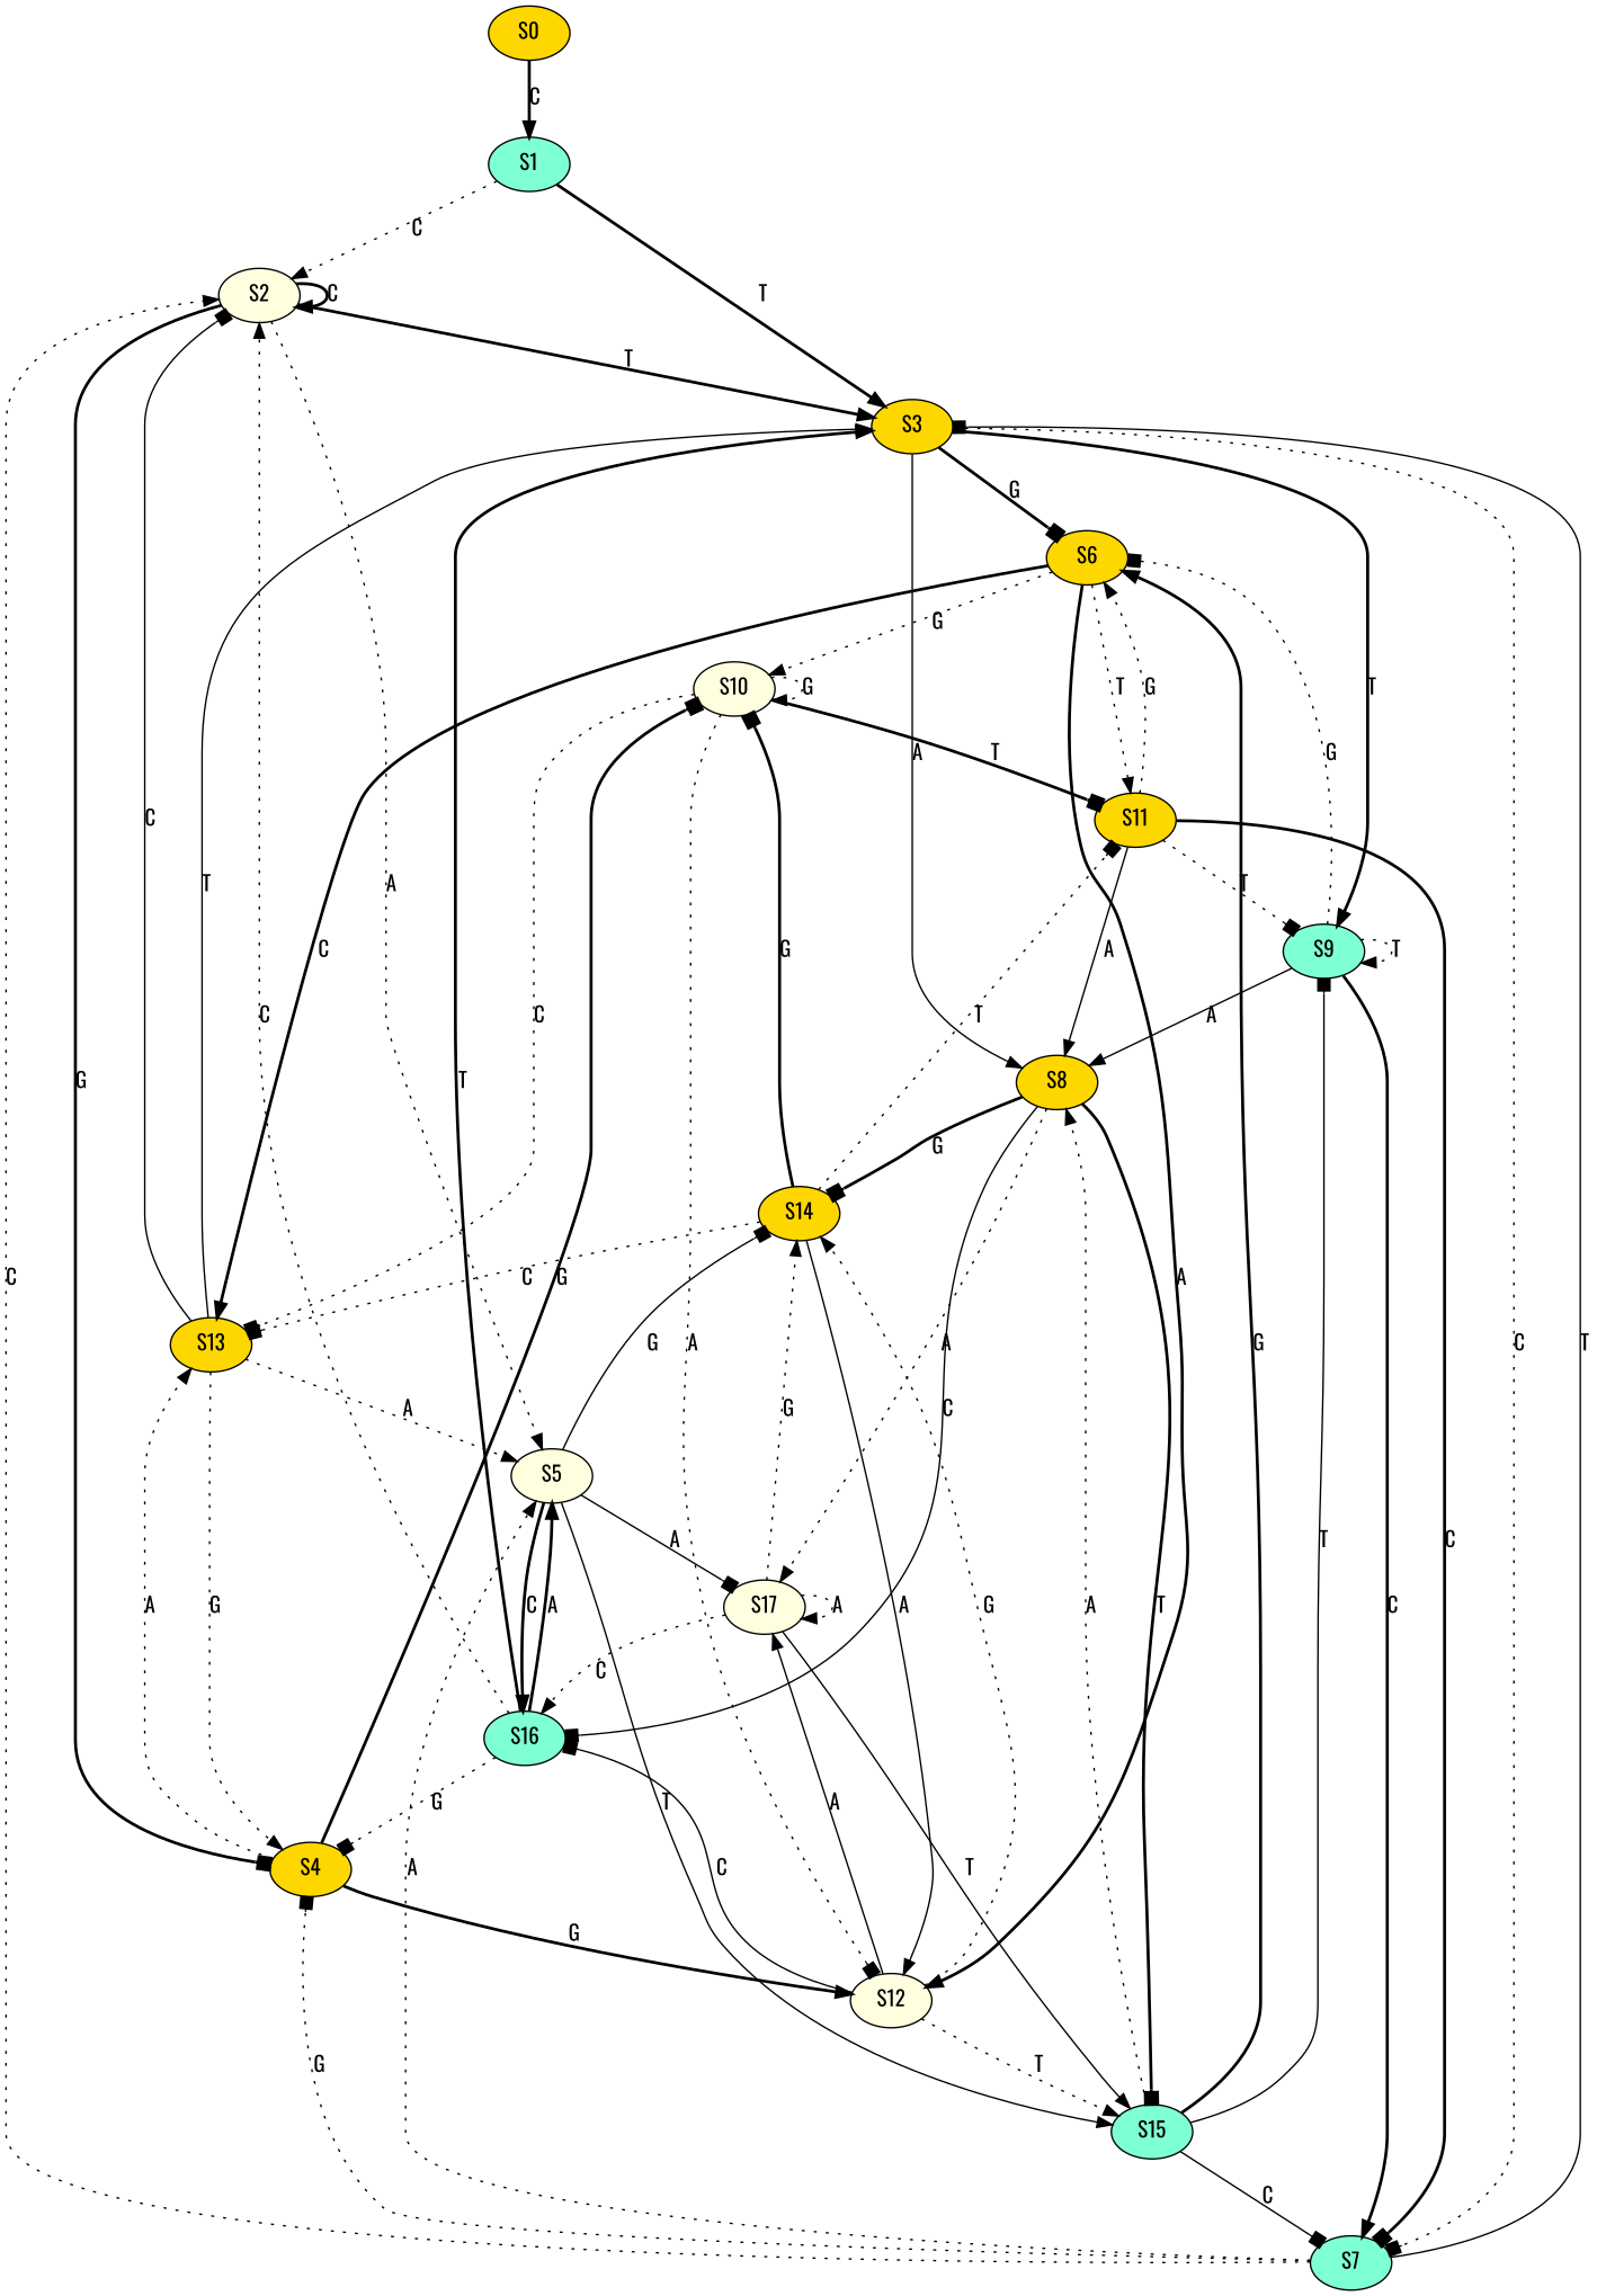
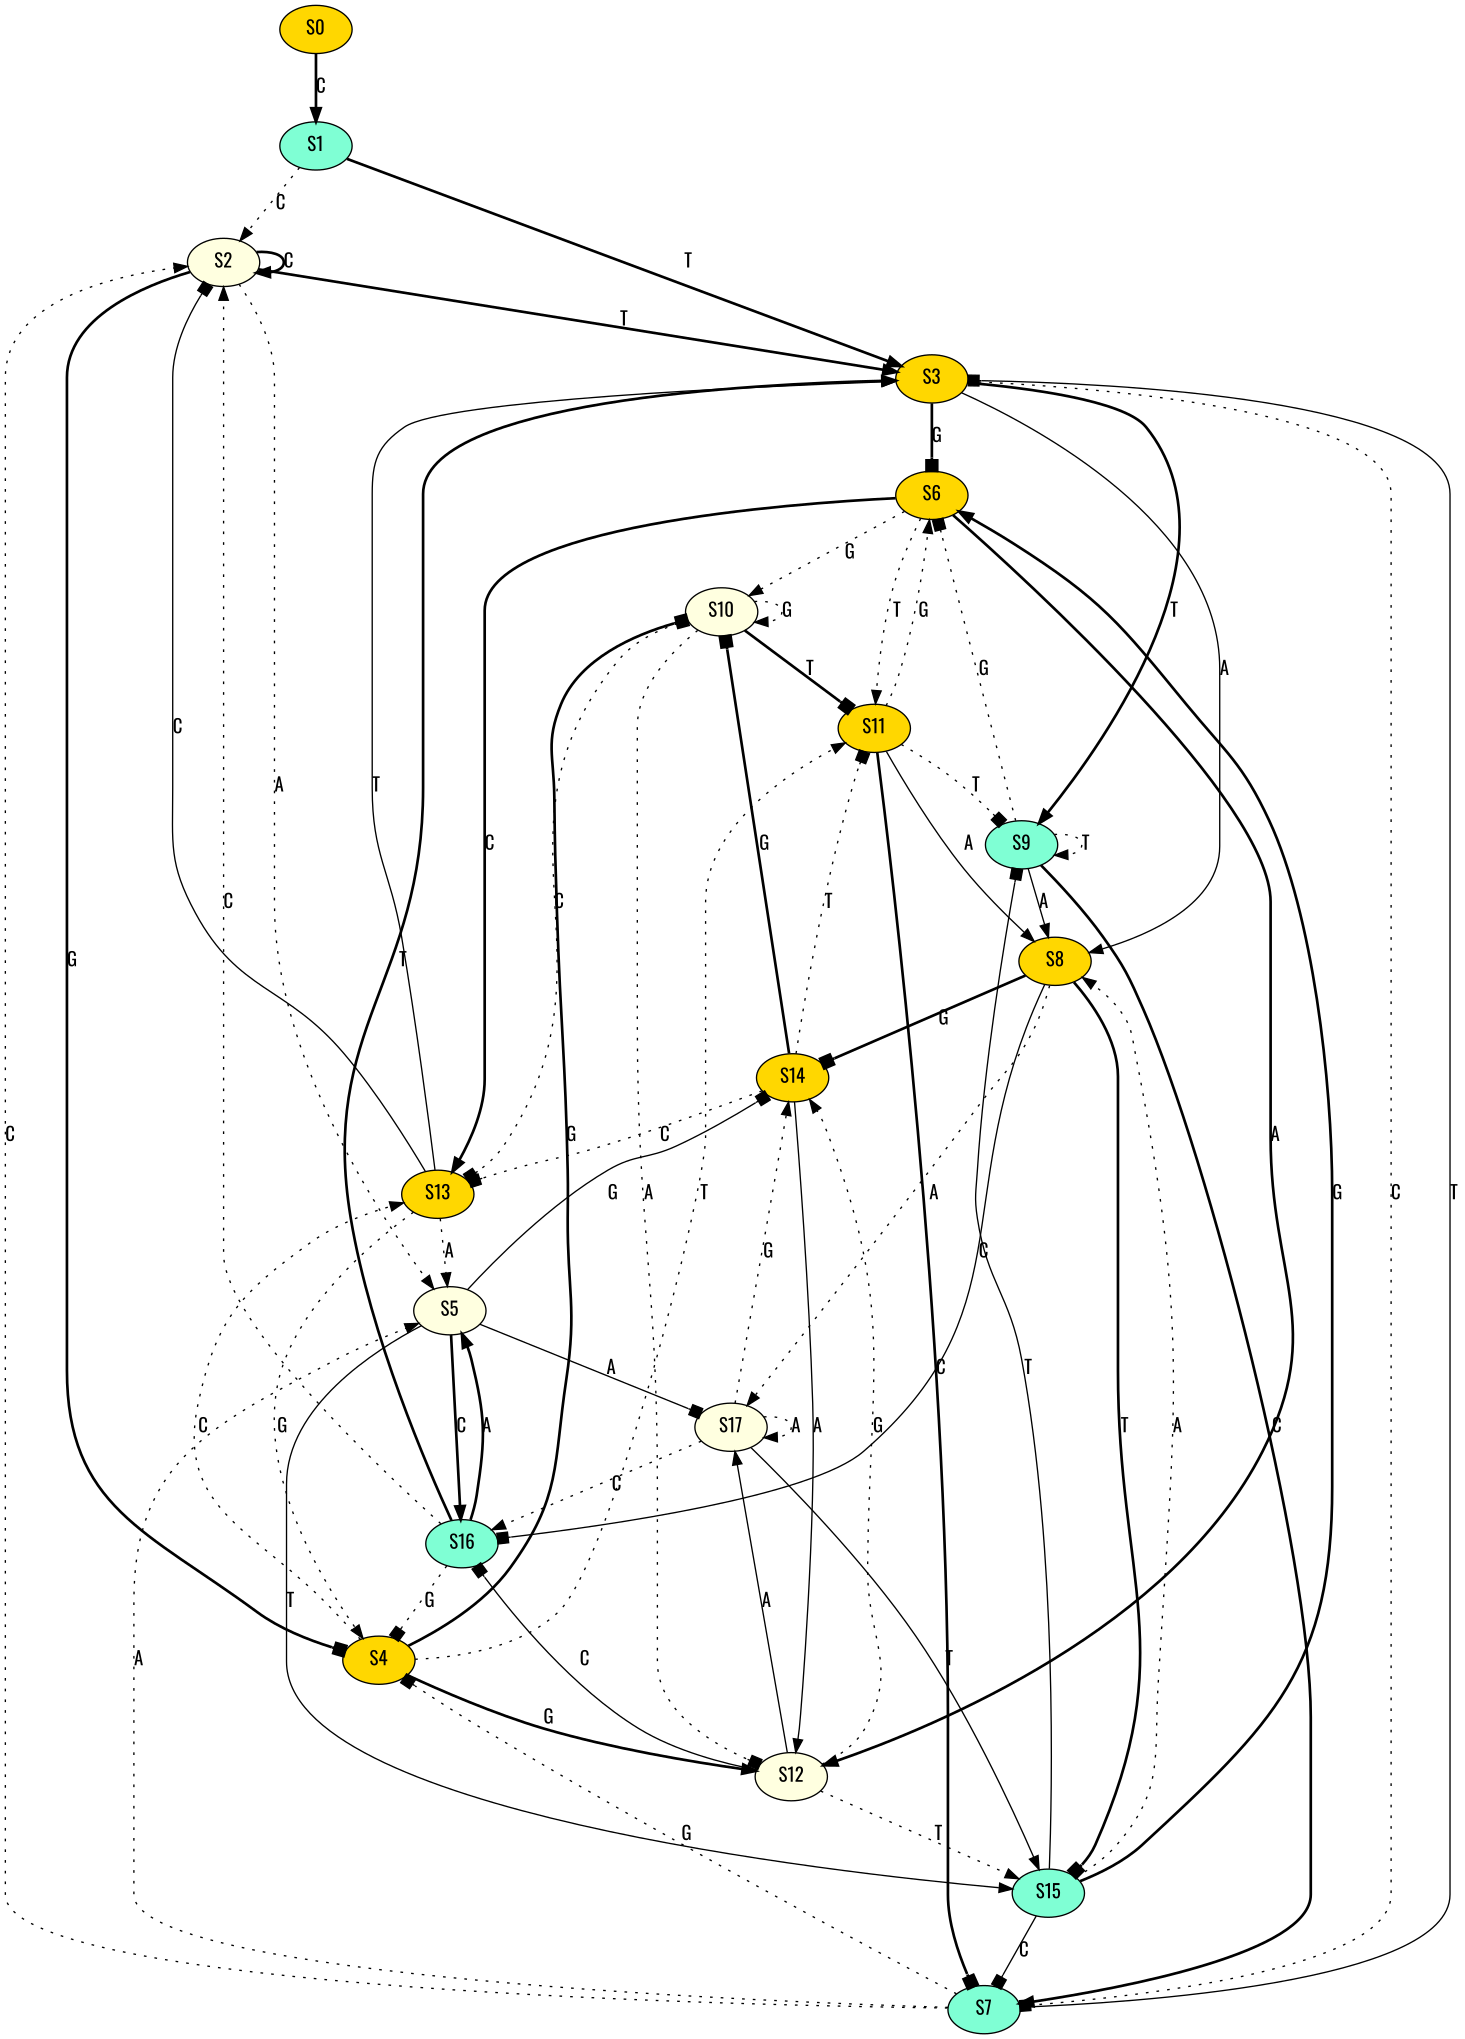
  strict digraph {
    fontname=Oswald
    node [fillcolor=gold fontname=Oswald style=filled]
    edge [arrowhead=normal fontname=Oswald style=dotted]
    S1 [fillcolor=aquamarine]
    S0
    S2 [fillcolor=lightyellow]
    S3
    S4
    S5 [fillcolor=lightyellow]
    S6
    S7 [fillcolor=aquamarine]
    S8
    S9 [fillcolor=aquamarine]
    S10 [fillcolor=lightyellow]
    S11
    S12 [fillcolor=lightyellow]
    S13
    S14
    S15 [fillcolor=aquamarine]
    S16 [fillcolor=aquamarine]
    S17 [fillcolor=lightyellow]
    S1 -> S2 [label=C]
    S1 -> S3 [label=T style=bold]
    S0 -> S1 [label=C style=bold]
    S2 -> S2 [label=C style=bold]
    S2 -> S3 [label=T style=bold]
    S2 -> S4 [arrowhead=box label=G style=bold]
    S2 -> S5 [label=A]
    S3 -> S6 [arrowhead=box label=G style=bold]
    S3 -> S7 [arrowhead=box label=C]
    S3 -> S8 [label=A style=solid]
    S3 -> S9 [label=T style=bold]
    S4 -> S10 [arrowhead=box label=G style=bold]
+   S4 -> S11 [label=T]
    S4 -> S12 [label=G style=bold]
-   S4 -> S13 [label=A]
+   S4 -> S13 [label=C]
    S5 -> S14 [arrowhead=box label=G style=solid]
    S5 -> S15 [label=T style=solid]
    S5 -> S16 [label=C style=bold]
    S5 -> S17 [arrowhead=box label=A style=solid]
    S6 -> S10 [label=G]
    S6 -> S11 [label=T]
    S6 -> S12 [label=A style=bold]
    S6 -> S13 [label=C style=bold]
    S7 -> S2 [label=C]
    S7 -> S3 [arrowhead=box label=T style=solid]
    S7 -> S4 [arrowhead=box label=G]
    S7 -> S5 [label=A]
    S8 -> S14 [arrowhead=box label=G style=bold]
    S8 -> S15 [arrowhead=box label=T style=bold]
    S8 -> S16 [arrowhead=box label=C style=solid]
    S8 -> S17 [label=A]
    S9 -> S6 [arrowhead=box label=G]
    S9 -> S7 [label=C style=bold]
    S9 -> S8 [label=A style=solid]
    S9 -> S9 [label=T]
    S10 -> S10 [label=G]
    S10 -> S11 [arrowhead=box label=T style=bold]
    S10 -> S12 [arrowhead=box label=A]
    S10 -> S13 [arrowhead=box label=C]
    S11 -> S6 [label=G]
    S11 -> S7 [arrowhead=box label=C style=bold]
    S11 -> S8 [label=A style=solid]
    S11 -> S9 [arrowhead=box label=T]
    S12 -> S14 [label=G]
    S12 -> S15 [label=T]
    S12 -> S16 [arrowhead=box label=C style=solid]
    S12 -> S17 [label=A style=solid]
    S13 -> S2 [arrowhead=box label=C style=solid]
    S13 -> S3 [label=T style=solid]
    S13 -> S4 [label=G]
    S13 -> S5 [label=A]
    S14 -> S10 [arrowhead=box label=G style=bold]
    S14 -> S11 [arrowhead=box label=T]
    S14 -> S12 [label=A style=solid]
    S14 -> S13 [arrowhead=box label=C]
    S15 -> S6 [label=G style=bold]
    S15 -> S7 [arrowhead=box label=C style=solid]
    S15 -> S8 [label=A]
    S15 -> S9 [arrowhead=box label=T style=solid]
    S16 -> S2 [label=C]
    S16 -> S3 [label=T style=bold]
    S16 -> S4 [arrowhead=box label=G]
    S16 -> S5 [label=A style=bold]
    S17 -> S14 [label=G]
    S17 -> S15 [label=T style=solid]
    S17 -> S16 [label=C]
    S17 -> S17 [label=A]
  }
